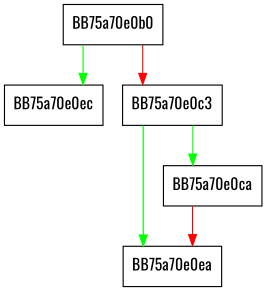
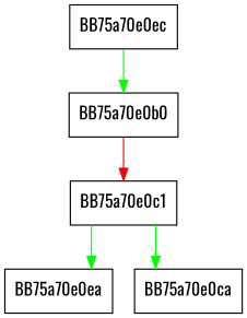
  digraph {
    fontname=Oswald
    splines=ortho
    node [fontname=Oswald shape=box]
    edge [color=green fontname=Oswald]
    BB75a70e0b0
    BB75a70e0ec
-   BB75a70e0c1 [label=BB75a70e0c3]
+   BB75a70e0c1
    BB75a70e0ea
    BB75a70e0ca
-   BB75a70e0b0 -> BB75a70e0ec
+   BB75a70e0ec -> BB75a70e0b0
    BB75a70e0b0 -> BB75a70e0c1 [color=red]
    BB75a70e0c1 -> BB75a70e0ea
    BB75a70e0c1 -> BB75a70e0ca
-   BB75a70e0ca -> BB75a70e0ea [color=red]
  }
